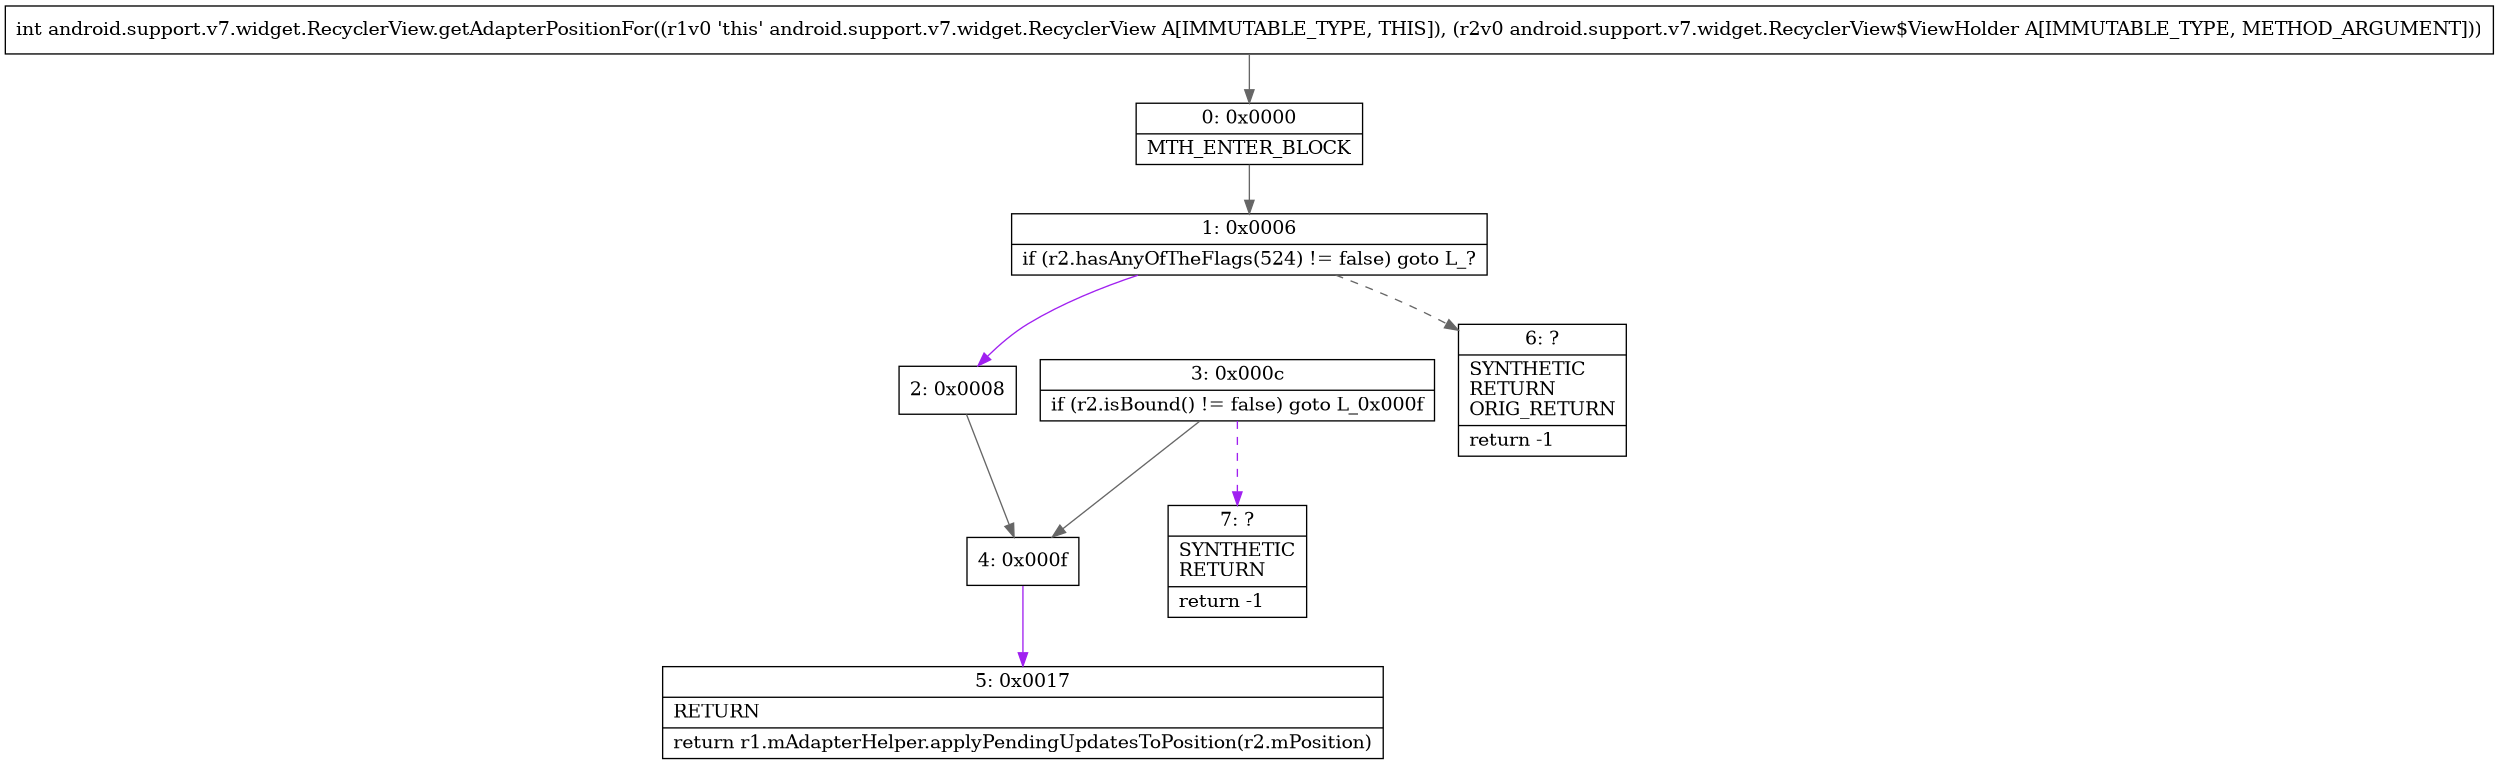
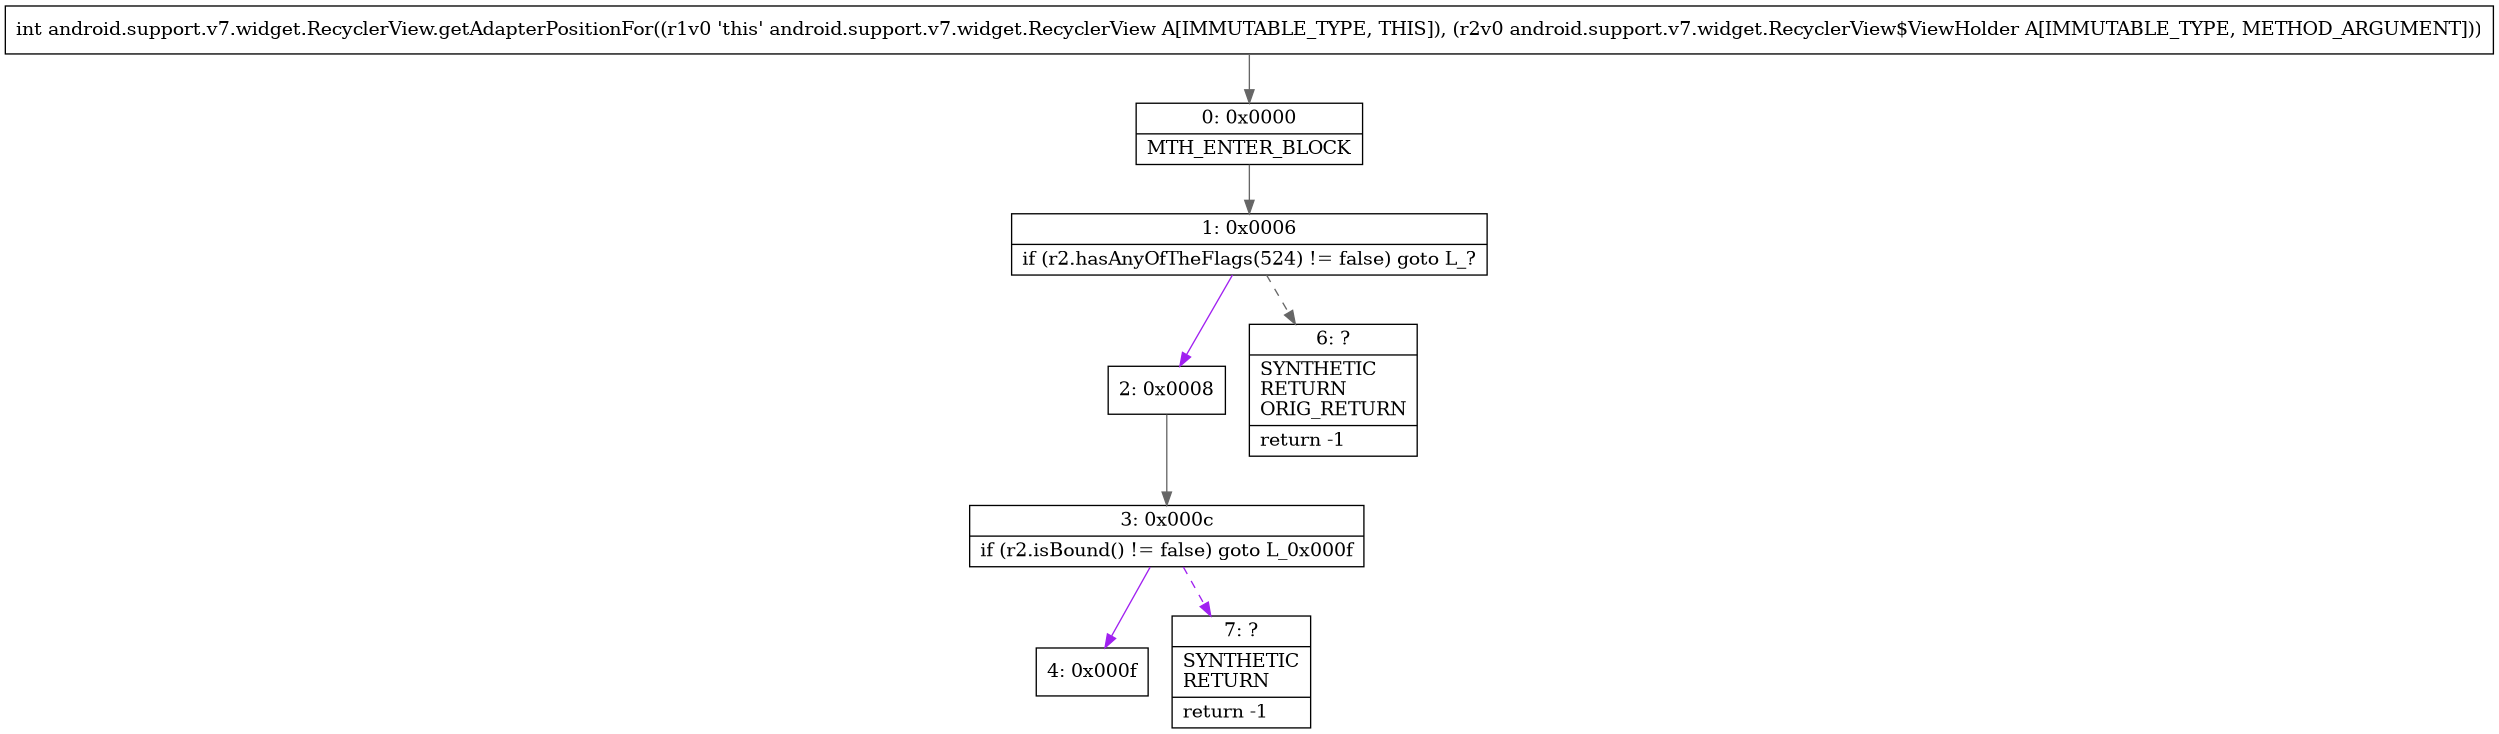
  digraph {
    node [shape=record]
    edge [color=gray40]
    n1 [label="{0\:\ 0x0000|MTH_ENTER_BLOCK\l}"]
    n2 [label="{1\:\ 0x0006|if (r2.hasAnyOfTheFlags(524) != false) goto L_?\l}"]
    n3 [label="{2\:\ 0x0008}"]
    n4 [label="{6\:\ ?|SYNTHETIC\lRETURN\lORIG_RETURN\l|return \-1\l}"]
    n5 [label="{3\:\ 0x000c|if (r2.isBound() != false) goto L_0x000f\l}"]
    n6 [label="{4\:\ 0x000f}"]
    n7 [label="{7\:\ ?|SYNTHETIC\lRETURN\l|return \-1\l}"]
-   n8 [label="{5\:\ 0x0017|RETURN\l|return r1.mAdapterHelper.applyPendingUpdatesToPosition(r2.mPosition)\l}"]
    n9 [label="{int android.support.v7.widget.RecyclerView.getAdapterPositionFor((r1v0 'this' android.support.v7.widget.RecyclerView A[IMMUTABLE_TYPE, THIS]), (r2v0 android.support.v7.widget.RecyclerView$ViewHolder A[IMMUTABLE_TYPE, METHOD_ARGUMENT])) }"]
    n1 -> n2
    n2 -> n3 [color=purple style=solid]
    n2 -> n4 [style=dashed]
-   n3 -> n6
-   n5 -> n6
+   n3 -> n5
+   n5 -> n6 [color=purple]
    n5 -> n7 [color=purple style=dashed]
-   n6 -> n8 [color=purple]
    n9 -> n1
  }
